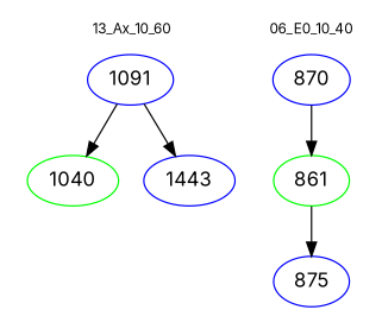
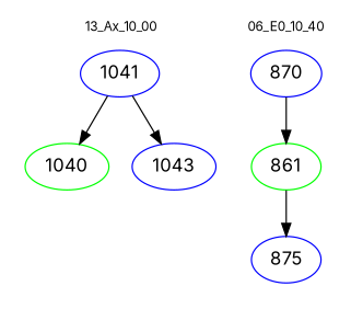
  digraph {
    fontname=Inter
    node [color=blue fontname=Inter]
    edge [color=black fontname=Inter]
-   n1 [label=1091]
+   n1 [label=1041]
    n2 [color=green label=1040]
-   n3 [label=1443]
+   n3 [label=1043]
    n4 [label=870]
    n5 [color=green label=861]
    n6 [label=875]
    subgraph cluster_1 {
      color=white
      fontsize=10
-     label="13_Ax_10_60"
+     label="13_Ax_10_00"
      n1
      n2
      n3
    }
    subgraph cluster_2 {
      color=white
      fontsize=10
      label="06_E0_10_40"
      n4
      n5
      n6
    }
    n1 -> n2
    n1 -> n3
    n4 -> n5
    n5 -> n6
  }
